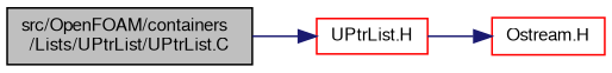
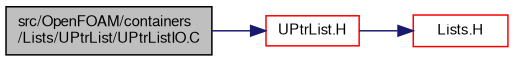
  digraph {
    rankdir=LR
    node [color=red fontname=FreeSans fontsize=10 shape=record]
    edge [color=midnightblue fontname=FreeSans fontsize=10 labelfontname=FreeSans labelfontsize=10 style=solid]
-   n1 [color=black fillcolor=grey75 fontcolor=black height=0.2 label="src/OpenFOAM/containers\l/Lists/UPtrList/UPtrList.C" style=filled width=0.4]
+   n1 [color=black fillcolor=grey75 fontcolor=black height=0.2 label="src/OpenFOAM/containers\l/Lists/UPtrList/UPtrListIO.C" style=filled width=0.4]
    n2 [height=0.2 label="UPtrList.H" width=0.4]
-   n3 [height=0.2 label="Ostream.H" width=0.4]
+   n3 [height=0.2 label="Lists.H" width=0.4]
    n1 -> n2
    n2 -> n3
  }
